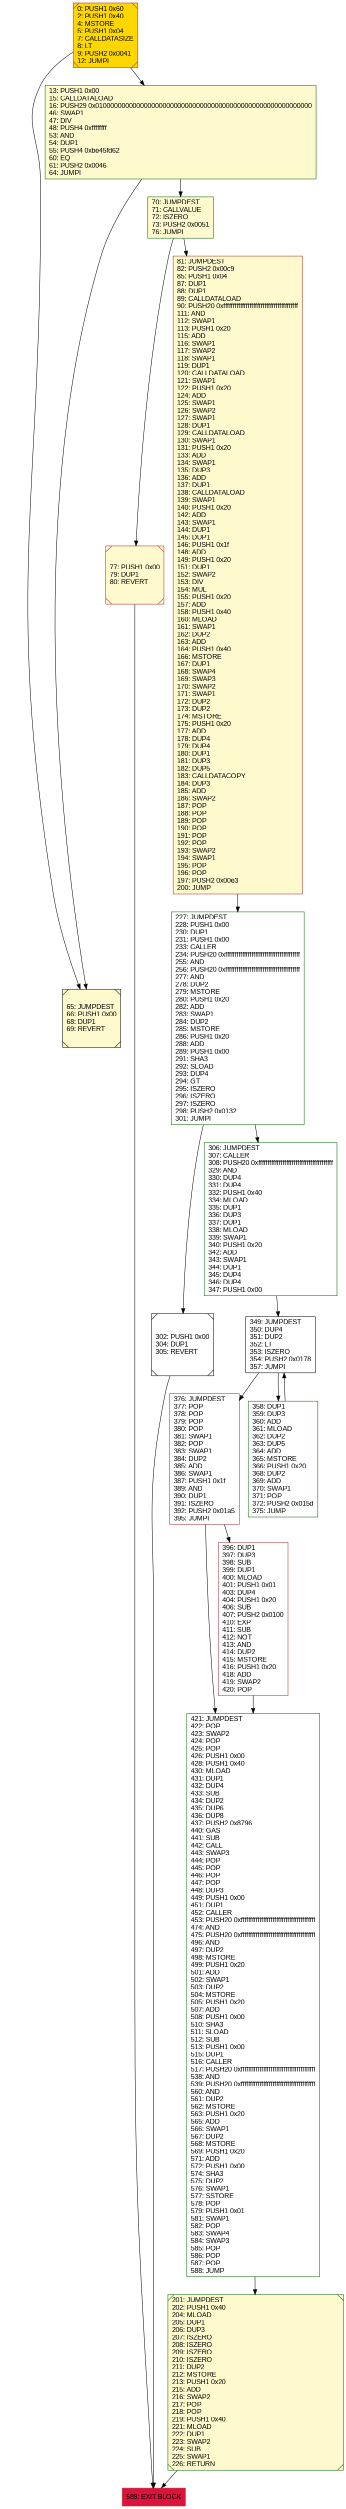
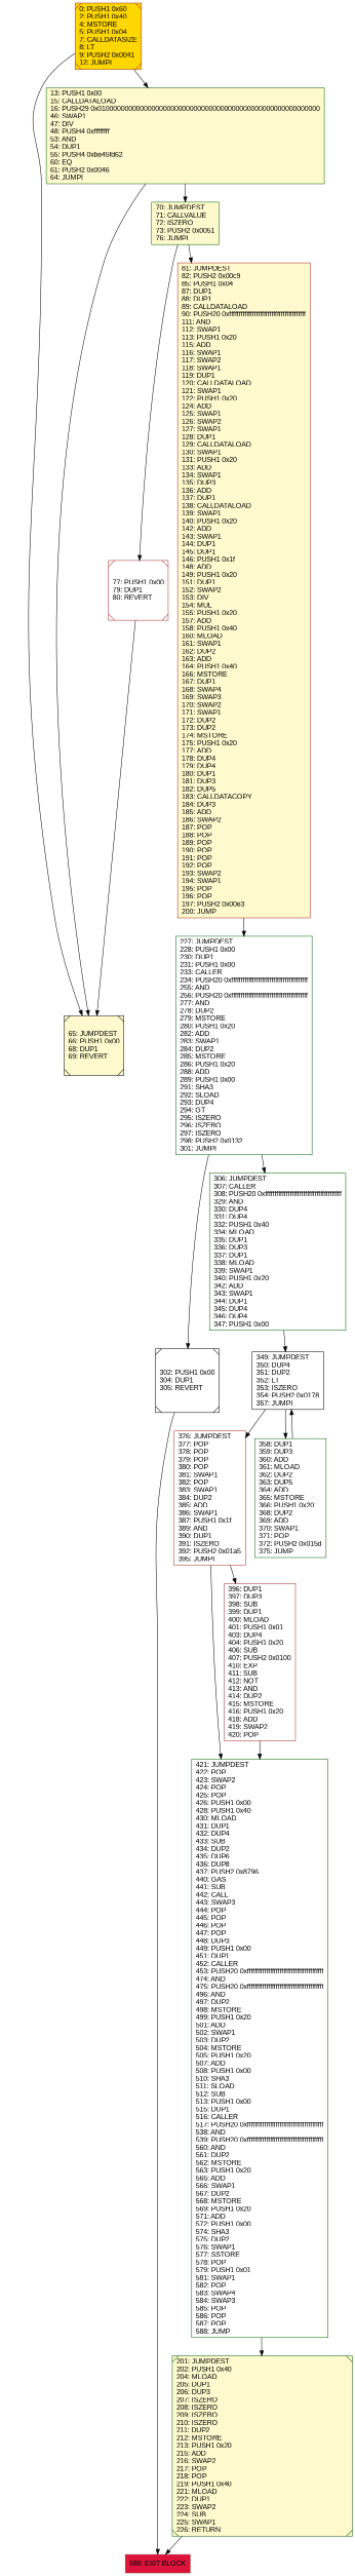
  digraph {
    rankdir=UD
    node [color=darkgreen fillcolor=white fontcolor=black fontname=arial shape=box style=filled]
    n1 [label="421: JUMPDEST\l422: POP\l423: SWAP2\l424: POP\l425: POP\l426: PUSH1 0x00\l428: PUSH1 0x40\l430: MLOAD\l431: DUP1\l432: DUP4\l433: SUB\l434: DUP2\l435: DUP6\l436: DUP8\l437: PUSH2 0x8796\l440: GAS\l441: SUB\l442: CALL\l443: SWAP3\l444: POP\l445: POP\l446: POP\l447: POP\l448: DUP3\l449: PUSH1 0x00\l451: DUP1\l452: CALLER\l453: PUSH20 0xffffffffffffffffffffffffffffffffffffffff\l474: AND\l475: PUSH20 0xffffffffffffffffffffffffffffffffffffffff\l496: AND\l497: DUP2\l498: MSTORE\l499: PUSH1 0x20\l501: ADD\l502: SWAP1\l503: DUP2\l504: MSTORE\l505: PUSH1 0x20\l507: ADD\l508: PUSH1 0x00\l510: SHA3\l511: SLOAD\l512: SUB\l513: PUSH1 0x00\l515: DUP1\l516: CALLER\l517: PUSH20 0xffffffffffffffffffffffffffffffffffffffff\l538: AND\l539: PUSH20 0xffffffffffffffffffffffffffffffffffffffff\l560: AND\l561: DUP2\l562: MSTORE\l563: PUSH1 0x20\l565: ADD\l566: SWAP1\l567: DUP2\l568: MSTORE\l569: PUSH1 0x20\l571: ADD\l572: PUSH1 0x00\l574: SHA3\l575: DUP2\l576: SWAP1\l577: SSTORE\l578: POP\l579: PUSH1 0x01\l581: SWAP1\l582: POP\l583: SWAP4\l584: SWAP3\l585: POP\l586: POP\l587: POP\l588: JUMP\l"]
    n2 [fillcolor=lemonchiffon label="201: JUMPDEST\l202: PUSH1 0x40\l204: MLOAD\l205: DUP1\l206: DUP3\l207: ISZERO\l208: ISZERO\l209: ISZERO\l210: ISZERO\l211: DUP2\l212: MSTORE\l213: PUSH1 0x20\l215: ADD\l216: SWAP2\l217: POP\l218: POP\l219: PUSH1 0x40\l221: MLOAD\l222: DUP1\l223: SWAP2\l224: SUB\l225: SWAP1\l226: RETURN\l" shape=Msquare]
    n3 [color=brown fillcolor=crimson label="589: EXIT BLOCK\l"]
    n4 [color=black fillcolor=lemonchiffon label="65: JUMPDEST\l66: PUSH1 0x00\l68: DUP1\l69: REVERT\l" shape=Msquare]
    n5 [color=brown label="376: JUMPDEST\l377: POP\l378: POP\l379: POP\l380: POP\l381: SWAP1\l382: POP\l383: SWAP1\l384: DUP2\l385: ADD\l386: SWAP1\l387: PUSH1 0x1f\l389: AND\l390: DUP1\l391: ISZERO\l392: PUSH2 0x01a5\l395: JUMPI\l"]
    n6 [color=brown label="396: DUP1\l397: DUP3\l398: SUB\l399: DUP1\l400: MLOAD\l401: PUSH1 0x01\l403: DUP4\l404: PUSH1 0x20\l406: SUB\l407: PUSH2 0x0100\l410: EXP\l411: SUB\l412: NOT\l413: AND\l414: DUP2\l415: MSTORE\l416: PUSH1 0x20\l418: ADD\l419: SWAP2\l420: POP\l"]
-   n7 [color=brown fillcolor=lemonchiffon label="77: PUSH1 0x00\l79: DUP1\l80: REVERT\l" shape=Msquare]
+   n7 [color=brown label="77: PUSH1 0x00\l79: DUP1\l80: REVERT\l" shape=Msquare]
    n8 [color=black label="349: JUMPDEST\l350: DUP4\l351: DUP2\l352: LT\l353: ISZERO\l354: PUSH2 0x0178\l357: JUMPI\l"]
    n9 [label="358: DUP1\l359: DUP3\l360: ADD\l361: MLOAD\l362: DUP2\l363: DUP5\l364: ADD\l365: MSTORE\l366: PUSH1 0x20\l368: DUP2\l369: ADD\l370: SWAP1\l371: POP\l372: PUSH2 0x015d\l375: JUMP\l"]
    n10 [color=black label="302: PUSH1 0x00\l304: DUP1\l305: REVERT\l" shape=Msquare]
    n11 [color=brown fillcolor=gold label="0: PUSH1 0x60\l2: PUSH1 0x40\l4: MSTORE\l5: PUSH1 0x04\l7: CALLDATASIZE\l8: LT\l9: PUSH2 0x0041\l12: JUMPI\l" shape=Msquare]
    n12 [fillcolor=lemonchiffon label="13: PUSH1 0x00\l15: CALLDATALOAD\l16: PUSH29 0x0100000000000000000000000000000000000000000000000000000000\l46: SWAP1\l47: DIV\l48: PUSH4 0xffffffff\l53: AND\l54: DUP1\l55: PUSH4 0xbe45fd62\l60: EQ\l61: PUSH2 0x0046\l64: JUMPI\l"]
    n13 [fillcolor=lemonchiffon label="70: JUMPDEST\l71: CALLVALUE\l72: ISZERO\l73: PUSH2 0x0051\l76: JUMPI\l"]
    n14 [color=brown fillcolor=lemonchiffon label="81: JUMPDEST\l82: PUSH2 0x00c9\l85: PUSH1 0x04\l87: DUP1\l88: DUP1\l89: CALLDATALOAD\l90: PUSH20 0xffffffffffffffffffffffffffffffffffffffff\l111: AND\l112: SWAP1\l113: PUSH1 0x20\l115: ADD\l116: SWAP1\l117: SWAP2\l118: SWAP1\l119: DUP1\l120: CALLDATALOAD\l121: SWAP1\l122: PUSH1 0x20\l124: ADD\l125: SWAP1\l126: SWAP2\l127: SWAP1\l128: DUP1\l129: CALLDATALOAD\l130: SWAP1\l131: PUSH1 0x20\l133: ADD\l134: SWAP1\l135: DUP3\l136: ADD\l137: DUP1\l138: CALLDATALOAD\l139: SWAP1\l140: PUSH1 0x20\l142: ADD\l143: SWAP1\l144: DUP1\l145: DUP1\l146: PUSH1 0x1f\l148: ADD\l149: PUSH1 0x20\l151: DUP1\l152: SWAP2\l153: DIV\l154: MUL\l155: PUSH1 0x20\l157: ADD\l158: PUSH1 0x40\l160: MLOAD\l161: SWAP1\l162: DUP2\l163: ADD\l164: PUSH1 0x40\l166: MSTORE\l167: DUP1\l168: SWAP4\l169: SWAP3\l170: SWAP2\l171: SWAP1\l172: DUP2\l173: DUP2\l174: MSTORE\l175: PUSH1 0x20\l177: ADD\l178: DUP4\l179: DUP4\l180: DUP1\l181: DUP3\l182: DUP5\l183: CALLDATACOPY\l184: DUP3\l185: ADD\l186: SWAP2\l187: POP\l188: POP\l189: POP\l190: POP\l191: POP\l192: POP\l193: SWAP2\l194: SWAP1\l195: POP\l196: POP\l197: PUSH2 0x00e3\l200: JUMP\l"]
    n15 [label="227: JUMPDEST\l228: PUSH1 0x00\l230: DUP1\l231: PUSH1 0x00\l233: CALLER\l234: PUSH20 0xffffffffffffffffffffffffffffffffffffffff\l255: AND\l256: PUSH20 0xffffffffffffffffffffffffffffffffffffffff\l277: AND\l278: DUP2\l279: MSTORE\l280: PUSH1 0x20\l282: ADD\l283: SWAP1\l284: DUP2\l285: MSTORE\l286: PUSH1 0x20\l288: ADD\l289: PUSH1 0x00\l291: SHA3\l292: SLOAD\l293: DUP4\l294: GT\l295: ISZERO\l296: ISZERO\l297: ISZERO\l298: PUSH2 0x0132\l301: JUMPI\l"]
    n16 [label="306: JUMPDEST\l307: CALLER\l308: PUSH20 0xffffffffffffffffffffffffffffffffffffffff\l329: AND\l330: DUP4\l331: DUP4\l332: PUSH1 0x40\l334: MLOAD\l335: DUP1\l336: DUP3\l337: DUP1\l338: MLOAD\l339: SWAP1\l340: PUSH1 0x20\l342: ADD\l343: SWAP1\l344: DUP1\l345: DUP4\l346: DUP4\l347: PUSH1 0x00\l"]
    n1 -> n2
    n2 -> n3
    n5 -> n1
    n5 -> n6
    n6 -> n1
-   n7 -> n3
+   n7 -> n4
    n8 -> n5
    n8 -> n9
    n9 -> n8
    n10 -> n3
    n11 -> n4
    n11 -> n12
    n12 -> n4
    n12 -> n13
    n13 -> n7
    n13 -> n14
    n14 -> n15
    n15 -> n10
    n15 -> n16
    n16 -> n8
  }
